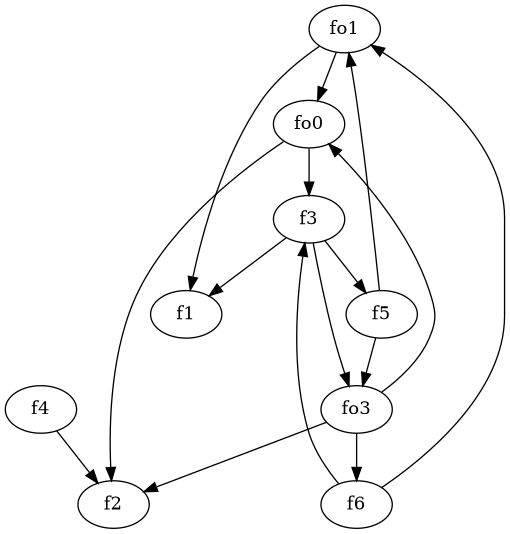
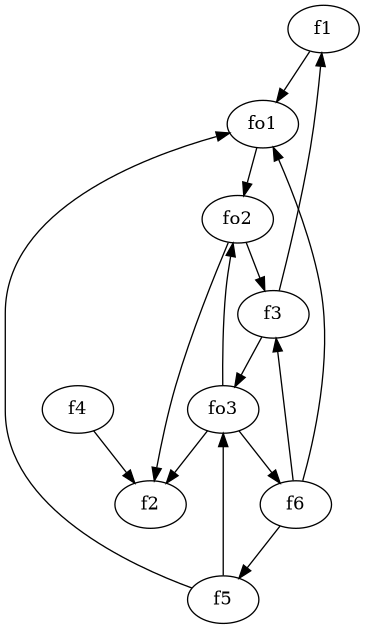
  strict digraph {
    edge [weight=2]
    f1
    fo1
-   fo2 [label=fo0]
+   fo2
    f3
    fo3
    f2
    f6
    f4
    f5
-   fo1 -> f1
+   f1 -> fo1
    fo1 -> fo2
    fo2 -> f3
    fo2 -> f2
    f3 -> f1
    f3 -> fo3
    fo3 -> fo2
    fo3 -> f2
    fo3 -> f6
    f6 -> fo1
    f6 -> f3
-   f3 -> f5
+   f6 -> f5
    f4 -> f2
    f5 -> fo1
    f5 -> fo3
  }
